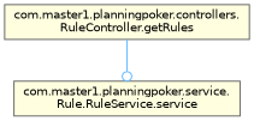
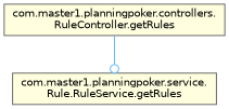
  digraph {
    rankdir=TB
    node [fillcolor=lightyellow fontname=Helvetica fontsize=10 shape=box style=filled]
    n1 [color=gray40 fontcolor=black height=0.2 label="com.master1.planningpoker.controllers.\lRuleController.getRules" width=0.4]
-   n2 [color=grey40 height=0.2 label="com.master1.planningpoker.service.\lRule.RuleService.service" width=0.4]
+   n2 [color=grey40 height=0.2 label="com.master1.planningpoker.service.\lRule.RuleService.getRules" width=0.4]
    n1 -> n2 [color=steelblue1 fontname=Helvetica fontsize=10 labelfontname=Helvetica labelfontsize=10 style=solid arrowhead=odot]
  }
